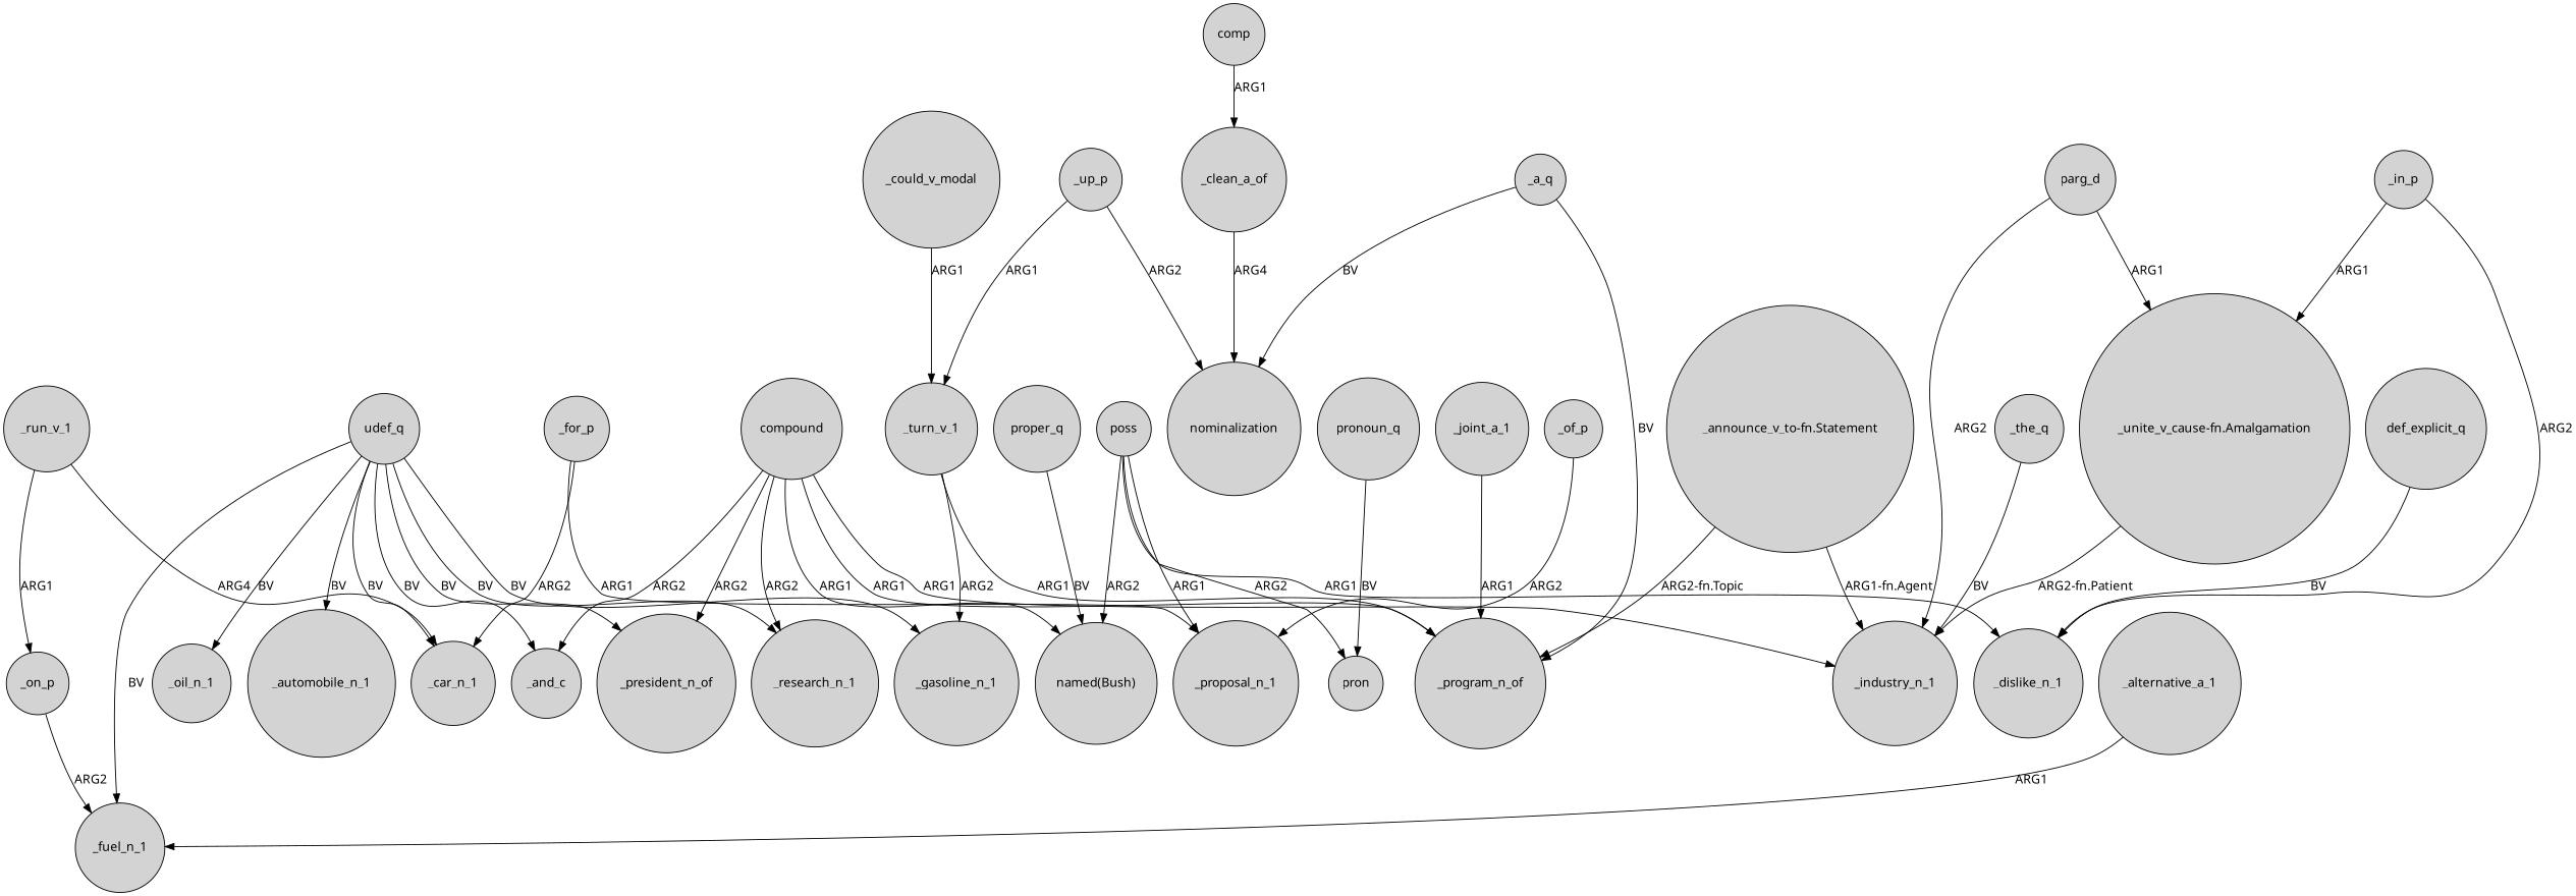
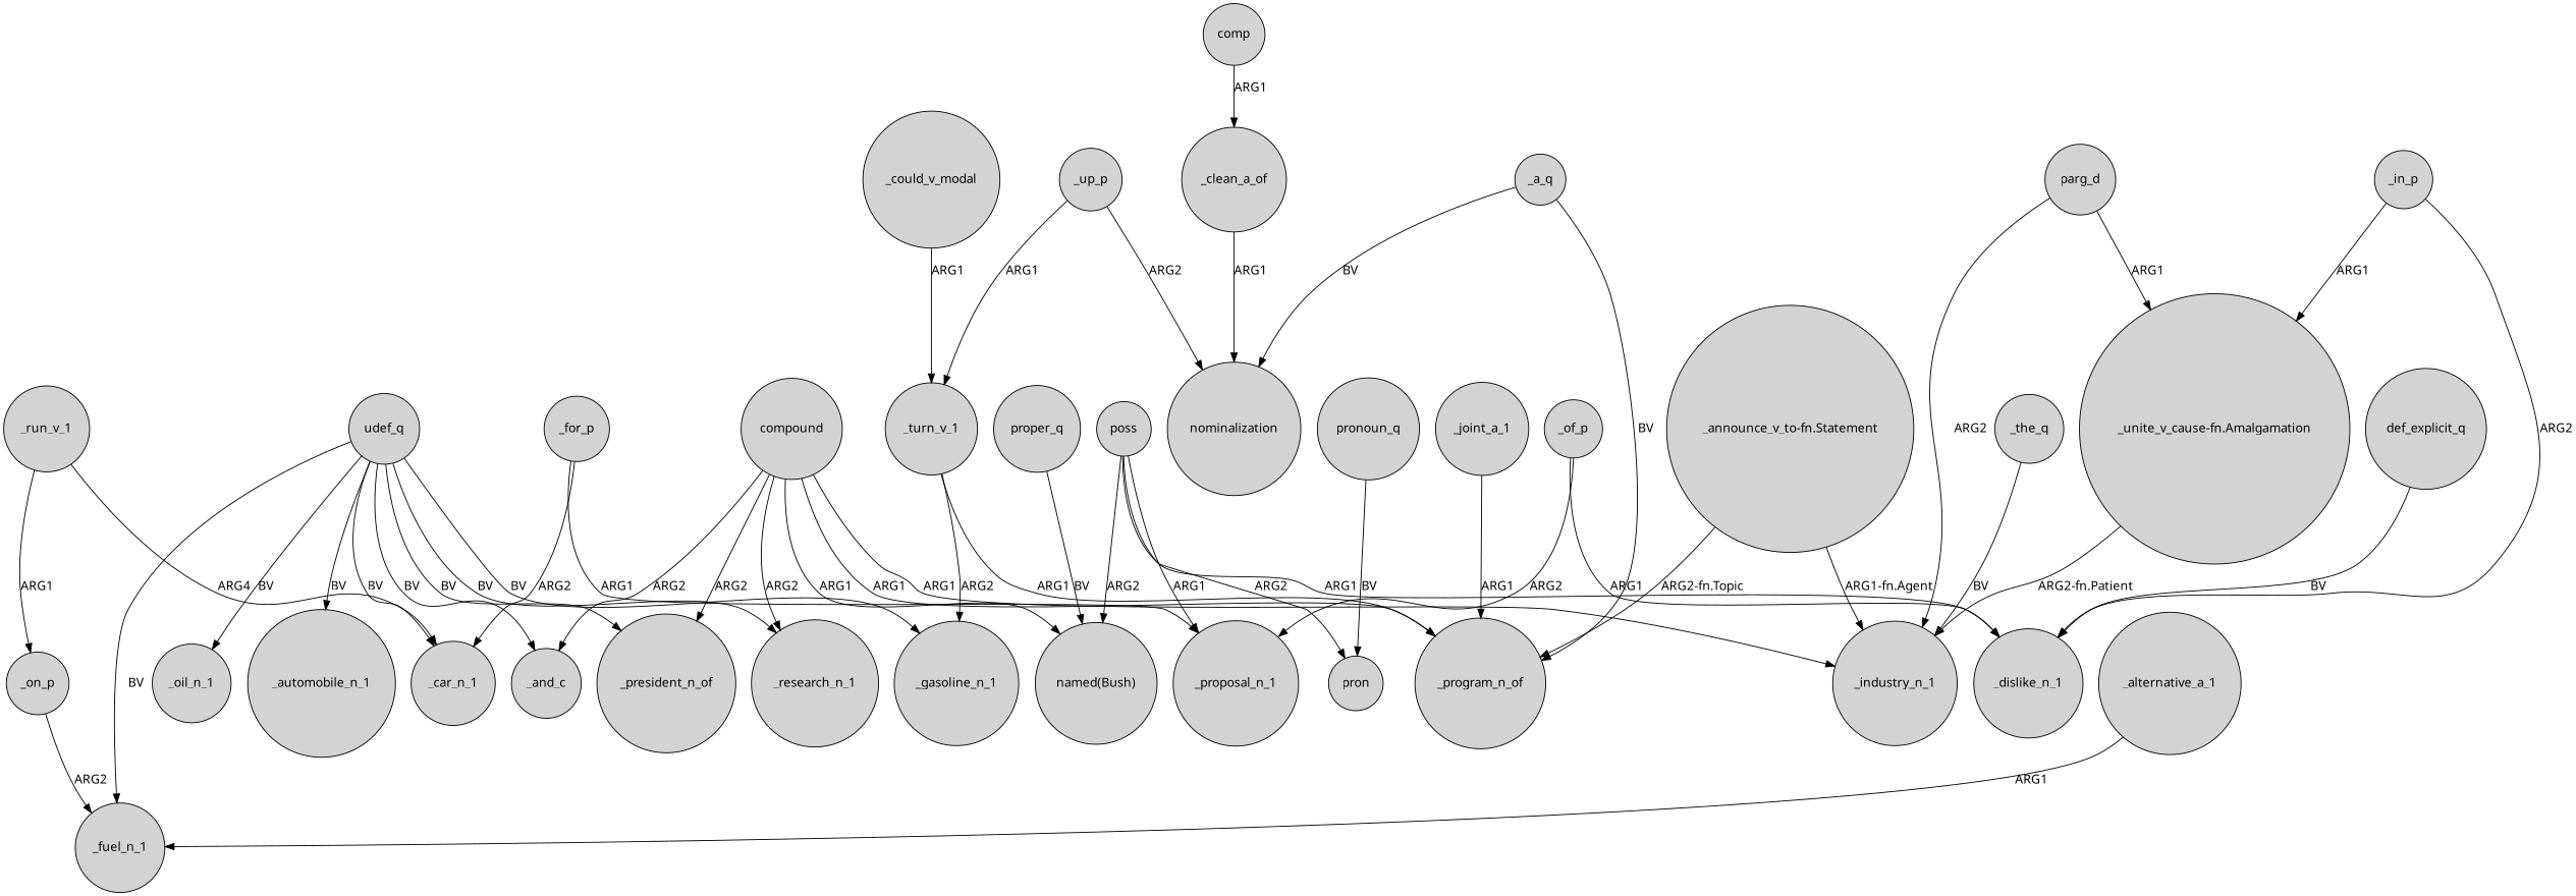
  digraph {
    fontname="Noto Sans"
    node [fontname="Noto Sans" shape=circle style=filled]
    edge [fontname="Noto Sans"]
    parg_d
    _industry_n_1
    "_unite_v_cause-fn.Amalgamation"
    _for_p
    _car_n_1
    _proposal_n_1
    compound
    _president_n_of
    _research_n_1
    "named(Bush)"
    _and_c
    _program_n_of
    _could_v_modal
    _turn_v_1
    _gasoline_n_1
    poss
    pron
    _dislike_n_1
    _of_p
    comp
    _clean_a_of
    nominalization
    def_explicit_q
    udef_q
    _automobile_n_1
    _fuel_n_1
    _oil_n_1
    _up_p
    _on_p
    _run_v_1
    _a_q
    _the_q
    "_announce_v_to-fn.Statement"
    _in_p
    pronoun_q
    _alternative_a_1
    _joint_a_1
    proper_q
    parg_d -> _industry_n_1 [label=ARG2]
    parg_d -> "_unite_v_cause-fn.Amalgamation" [label=ARG1]
    "_unite_v_cause-fn.Amalgamation" -> _industry_n_1 [label="ARG2-fn.Patient"]
    _for_p -> _car_n_1 [label=ARG2]
    _for_p -> _proposal_n_1 [label=ARG1]
    compound -> _industry_n_1 [label=ARG1]
    compound -> _president_n_of [label=ARG2]
    compound -> _research_n_1 [label=ARG2]
    compound -> "named(Bush)" [label=ARG1]
    compound -> _and_c [label=ARG2]
    compound -> _program_n_of [label=ARG1]
    _could_v_modal -> _turn_v_1 [label=ARG1]
    _turn_v_1 -> _program_n_of [label=ARG1]
    _turn_v_1 -> _gasoline_n_1 [label=ARG2]
    poss -> _proposal_n_1 [label=ARG1]
    poss -> "named(Bush)" [label=ARG2]
    poss -> pron [label=ARG2]
    poss -> _dislike_n_1 [label=ARG1]
    _of_p -> _proposal_n_1 [label=ARG2]
+   _of_p -> _dislike_n_1 [label=ARG1]
    comp -> _clean_a_of [label=ARG1]
-   _clean_a_of -> nominalization [label=ARG4]
+   _clean_a_of -> nominalization [label=ARG1]
    def_explicit_q -> _dislike_n_1 [label=BV]
    udef_q -> _car_n_1 [label=BV]
    udef_q -> _president_n_of [label=BV]
    udef_q -> _research_n_1 [label=BV]
    udef_q -> _and_c [label=BV]
    udef_q -> _gasoline_n_1 [label=BV]
    udef_q -> _automobile_n_1 [label=BV]
    udef_q -> _fuel_n_1 [label=BV]
    udef_q -> _oil_n_1 [label=BV]
    _up_p -> _turn_v_1 [label=ARG1]
    _up_p -> nominalization [label=ARG2]
    _on_p -> _fuel_n_1 [label=ARG2]
    _run_v_1 -> _car_n_1 [label=ARG4]
    _run_v_1 -> _on_p [label=ARG1]
    _a_q -> _program_n_of [label=BV]
    _a_q -> nominalization [label=BV]
    _the_q -> _industry_n_1 [label=BV]
    "_announce_v_to-fn.Statement" -> _industry_n_1 [label="ARG1-fn.Agent"]
    "_announce_v_to-fn.Statement" -> _program_n_of [label="ARG2-fn.Topic"]
    _in_p -> "_unite_v_cause-fn.Amalgamation" [label=ARG1]
    _in_p -> _dislike_n_1 [label=ARG2]
    pronoun_q -> pron [label=BV]
    _alternative_a_1 -> _fuel_n_1 [label=ARG1]
    _joint_a_1 -> _program_n_of [label=ARG1]
    proper_q -> "named(Bush)" [label=BV]
  }
